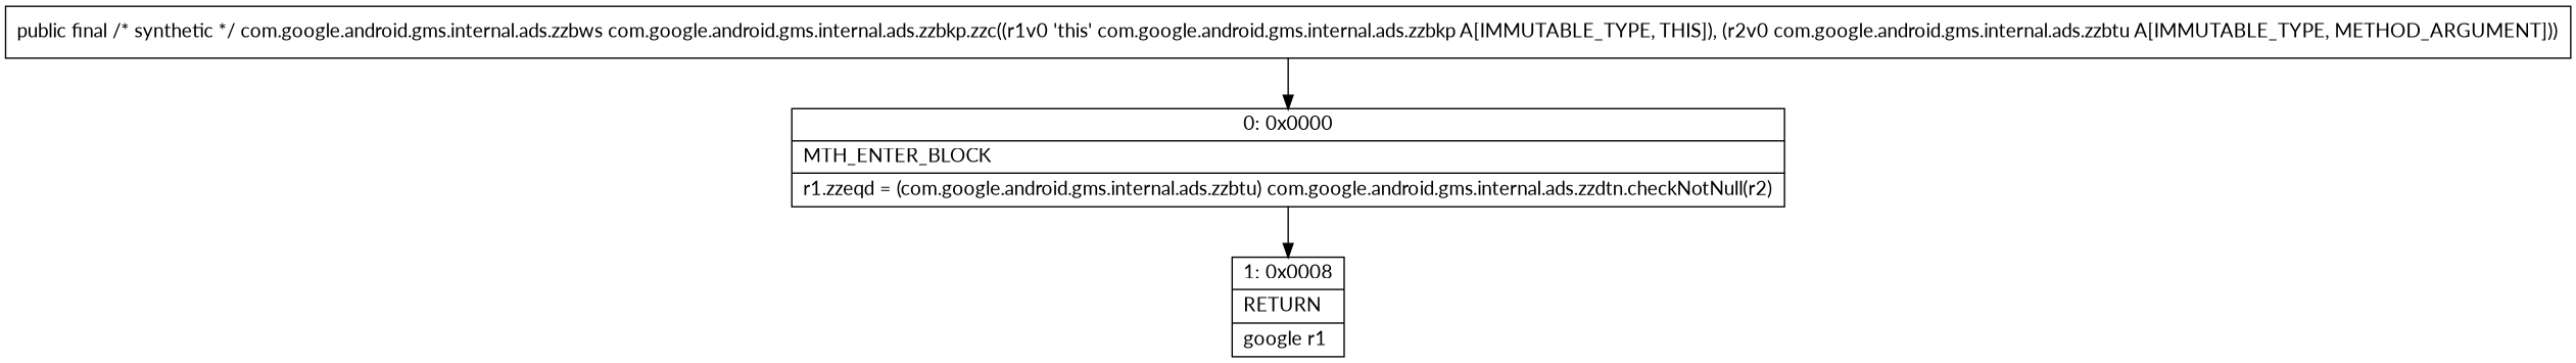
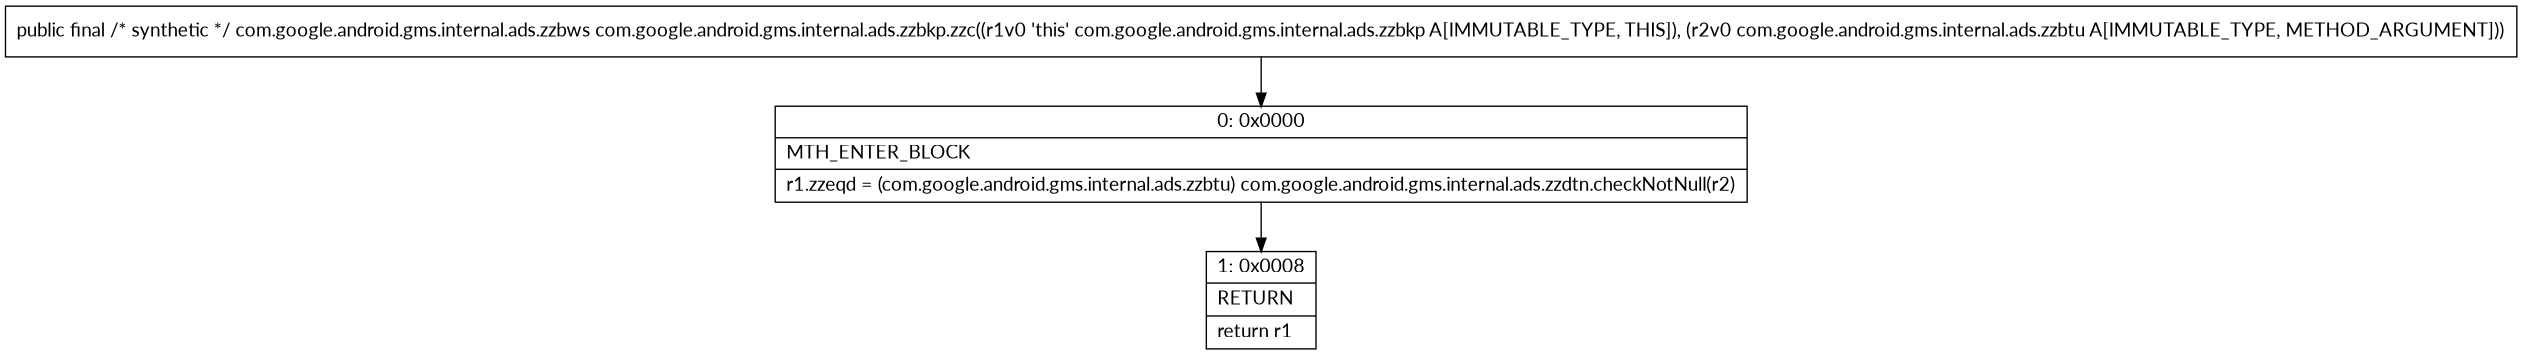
  digraph {
    fontname=Lato
    node [shape=record fontname=Lato]
    edge [fontname=Lato]
    n1 [label="{0\:\ 0x0000|MTH_ENTER_BLOCK\l|r1.zzeqd = (com.google.android.gms.internal.ads.zzbtu) com.google.android.gms.internal.ads.zzdtn.checkNotNull(r2)\l}"]
-   n2 [label="{1\:\ 0x0008|RETURN\l|google r1\l}"]
+   n2 [label="{1\:\ 0x0008|RETURN\l|return r1\l}"]
    n3 [label="{public final \/* synthetic *\/ com.google.android.gms.internal.ads.zzbws com.google.android.gms.internal.ads.zzbkp.zzc((r1v0 'this' com.google.android.gms.internal.ads.zzbkp A[IMMUTABLE_TYPE, THIS]), (r2v0 com.google.android.gms.internal.ads.zzbtu A[IMMUTABLE_TYPE, METHOD_ARGUMENT])) }"]
    n1 -> n2
    n3 -> n1
  }
